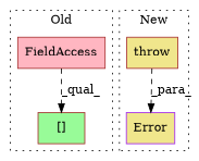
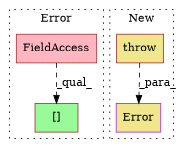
  digraph {
    node [color=brown fillcolor=khaki shape=box style=filled]
    edge [style=dashed]
    n1 [a=2 fillcolor=palegreen l="11,1" label="[]" s="14044,14058"]
    n2 [a=22 fillcolor=lightpink l=10 label=FieldAccess s=14044]
    n3 [a=32 color=purple l="6,1" label=Error s="17346,17404"]
    n4 [a=53 l=6 label=throw s=17336]
    subgraph cluster_1 {
-     label=Old
+     label=Error
      style=dotted
      n1
      n2
    }
    subgraph cluster_2 {
      label=New
      style=dotted
      n3
      n4
    }
    n2 -> n1 [label=_qual_]
    n4 -> n3 [label=_para_]
  }
